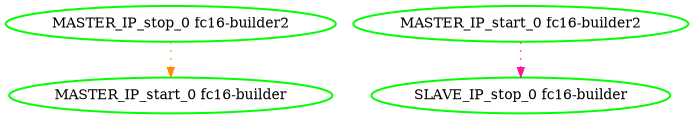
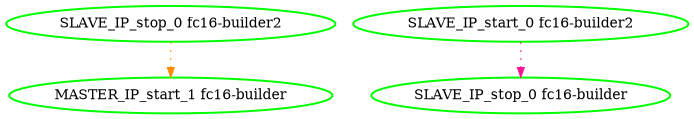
  digraph {
    node [color=green fontcolor=black style=bold]
    edge [style=dotted]
-   "MASTER_IP_stop_0 fc16-builder2"
-   "MASTER_IP_start_0 fc16-builder"
-   "SLAVE_IP_start_0 fc16-builder2" [label="MASTER_IP_start_0 fc16-builder2"]
+   "MASTER_IP_stop_0 fc16-builder2" [label="SLAVE_IP_stop_0 fc16-builder2"]
+   "MASTER_IP_start_0 fc16-builder" [label="MASTER_IP_start_1 fc16-builder"]
+   "SLAVE_IP_start_0 fc16-builder2"
    "SLAVE_IP_stop_0 fc16-builder"
    "MASTER_IP_stop_0 fc16-builder2" -> "MASTER_IP_start_0 fc16-builder" [color=darkorange]
    "SLAVE_IP_start_0 fc16-builder2" -> "SLAVE_IP_stop_0 fc16-builder" [color=deeppink]
  }
